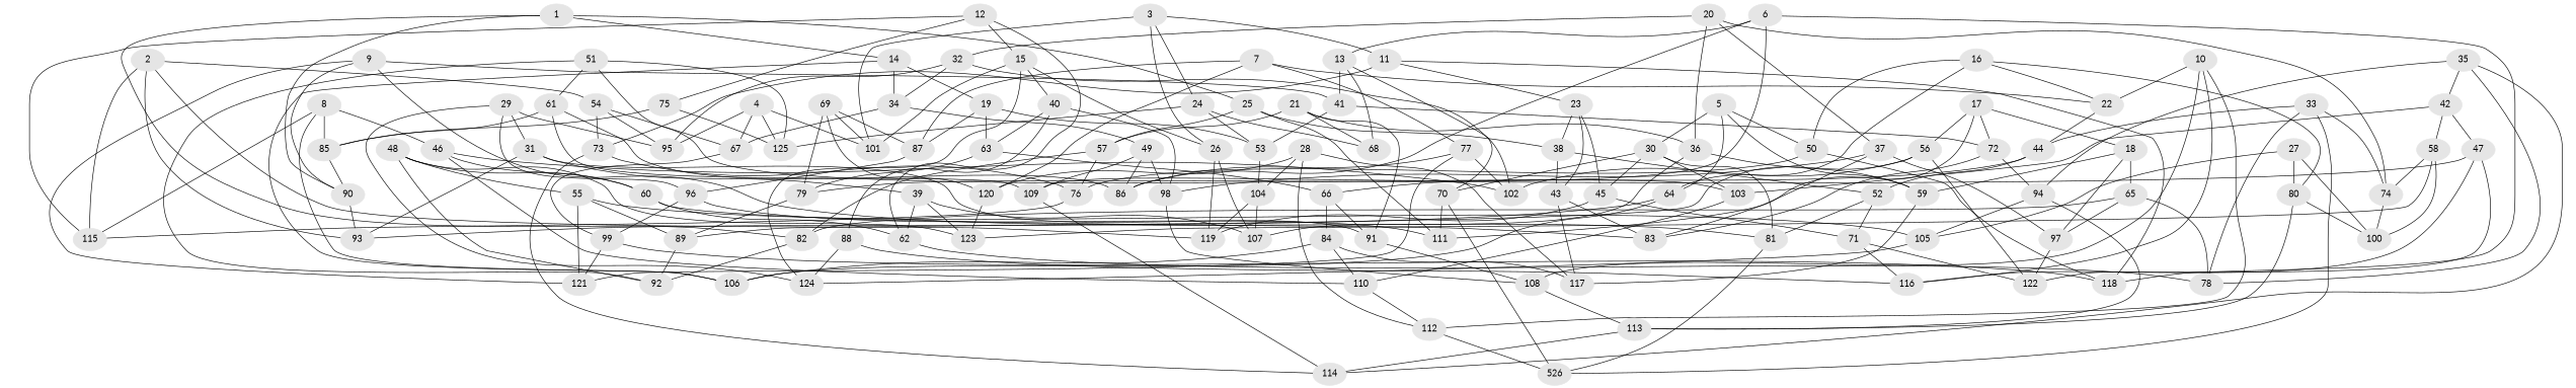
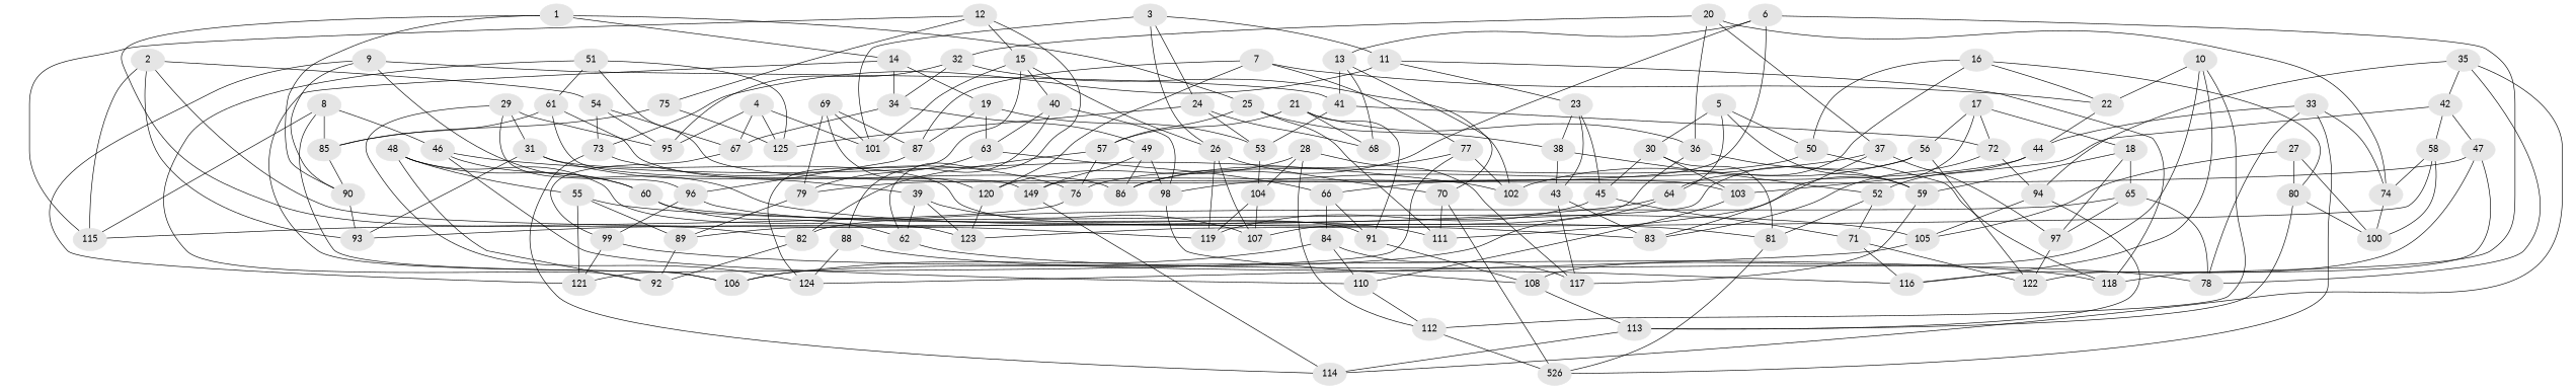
  graph {
    fontname=Lato
    node [color=gray90 fontname=Lato style=filled]
    edge [fontname=Lato]
    1
    14
    25
    82
    90
    106
    19
    34
    111
    57
    38
    92
    93
    2
    54
    115
    119
    67
    95
    73
    3
    11
    24
    101
    26
    118
    23
    68
    125
    53
    4
    99
    5
    30
    50
    59
    64
    81
    45
    103
    76
    117
    6
    13
    86
-   109
+   109 [label=149]
    41
    70
    114
    7
    22
    77
    87
    120
    44
    121
    102
    96
    123
    8
    46
    85
    60
    110
    9
    72
    n67 [label=526]
    10
    108
    112
    116
    113
    43
    12
    15
    62
    75
    40
    124
    78
    63
    49
    107
    88
    98
    16
    80
    100
    17
    18
    56
    65
    97
    122
    89
    94
    83
    104
    66
    79
    20
    32
    36
    37
    74
    21
    91
    52
    71
    27
    105
    28
    29
    31
    39
    33
    35
    42
    47
    58
    84
    48
    55
    51
    61
    69
    1 -- 14
    1 -- 25
    1 -- 82
    1 -- 90
    14 -- 106
    14 -- 19
    14 -- 34
    25 -- 111
    25 -- 57
    25 -- 38
    82 -- 92
    90 -- 93
    19 -- 53
    19 -- 87
    19 -- 63
    34 -- 67
    34 -- 49
    57 -- 82
    57 -- 76
    38 -- 43
    38 -- 52
    2 -- 93
    2 -- 54
    2 -- 115
    2 -- 119
    54 -- 67
    54 -- 95
    54 -- 73
    67 -- 99
    73 -- 76
    73 -- 114
    3 -- 11
    3 -- 24
    3 -- 101
    3 -- 26
    11 -- 73
    11 -- 118
    11 -- 23
    24 -- 68
    24 -- 125
    24 -- 53
    26 -- 119
-   30 -- 70
+   26 -- 70
    26 -- 107
    23 -- 38
    23 -- 45
    23 -- 43
    53 -- 104
    4 -- 67
    4 -- 95
    4 -- 101
    4 -- 125
    99 -- 118
    99 -- 121
    5 -- 30
    5 -- 50
    5 -- 59
    5 -- 64
    30 -- 81
    30 -- 45
    30 -- 103
    50 -- 118
    50 -- 76
    59 -- 117
    64 -- 106
    64 -- 93
    81 -- n67
    45 -- 119
    45 -- 71
    103 -- 110
    76 -- 115
    6 -- 118
    6 -- 13
    6 -- 86
    6 -- 109
    13 -- 68
    13 -- 41
    13 -- 70
    109 -- 114
    41 -- 53
    41 -- 72
    70 -- 111
    70 -- n67
    7 -- 22
    7 -- 77
    7 -- 87
    7 -- 120
    22 -- 44
    77 -- 86
    77 -- 121
    77 -- 102
    87 -- 96
    120 -- 123
    44 -- 66
    44 -- 52
    96 -- 111
    96 -- 99
    8 -- 106
    8 -- 115
    8 -- 46
    8 -- 85
    46 -- 102
    46 -- 60
    46 -- 110
    85 -- 90
    60 -- 62
    60 -- 83
    110 -- 112
    9 -- 90
    9 -- 81
    9 -- 41
    9 -- 121
    72 -- 94
    72 -- 83
    10 -- 22
    10 -- 108
    10 -- 112
    10 -- 116
    108 -- 113
    112 -- n67
    113 -- 114
    43 -- 117
    43 -- 83
    12 -- 115
    12 -- 15
    12 -- 62
    12 -- 75
    15 -- 101
    15 -- 26
    15 -- 40
    15 -- 124
    62 -- 78
    75 -- 125
    75 -- 85
    40 -- 63
    40 -- 88
    40 -- 98
    63 -- 66
    63 -- 79
    49 -- 86
    49 -- 109
    49 -- 98
    88 -- 116
    88 -- 124
    98 -- 108
    16 -- 50
    16 -- 64
    16 -- 22
    16 -- 80
    80 -- 113
    80 -- 100
    17 -- 111
    17 -- 72
    17 -- 18
    17 -- 56
    18 -- 59
    18 -- 65
    18 -- 97
    56 -- 102
    56 -- 122
    56 -- 89
    65 -- 82
    65 -- 78
    65 -- 97
    97 -- 122
    89 -- 92
    94 -- 113
    94 -- 105
    104 -- 119
    104 -- 107
    66 -- 91
    66 -- 84
    79 -- 89
    20 -- 32
    20 -- 36
    20 -- 37
    20 -- 74
    32 -- 34
    32 -- 95
    32 -- 102
    36 -- 59
    36 -- 107
    37 -- 98
    37 -- 97
    37 -- 83
    74 -- 100
    21 -- 57
    21 -- 68
    21 -- 36
    21 -- 91
    91 -- 108
    52 -- 81
    52 -- 71
    71 -- 116
    71 -- 122
    27 -- 80
    27 -- 100
    27 -- 105
    105 -- 124
    28 -- 117
    28 -- 120
    28 -- 112
    28 -- 104
    29 -- 95
    29 -- 96
    29 -- 124
    29 -- 31
    31 -- 93
    31 -- 91
    31 -- 39
    39 -- 123
    39 -- 62
    39 -- 107
    33 -- 44
    33 -- n67
    33 -- 78
    33 -- 74
    35 -- 114
    35 -- 78
    35 -- 94
    35 -- 42
    42 -- 103
    42 -- 47
    42 -- 58
    47 -- 116
    47 -- 122
    47 -- 79
    58 -- 123
    58 -- 100
    58 -- 74
    84 -- 106
    84 -- 117
    84 -- 110
    48 -- 92
    48 -- 123
    48 -- 60
    48 -- 55
    55 -- 121
    55 -- 89
    55 -- 105
    51 -- 92
    51 -- 125
    51 -- 103
    51 -- 61
    61 -- 86
    61 -- 109
    61 -- 85
    69 -- 101
    69 -- 87
    69 -- 120
    69 -- 79
  }
